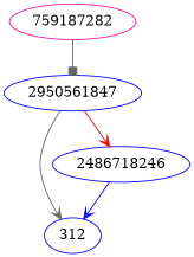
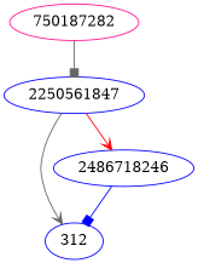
  strict digraph {
    node [color=blue]
    edge [arrowhead=box color=gray40]
-   750187282 [color=deeppink label=759187282]
-   2250561847 [label=2950561847]
+   750187282 [color=deeppink]
+   2250561847
    312
    n4 [label=2486718246]
    750187282 -> 2250561847
    2250561847 -> 312 [arrowhead=vee]
    2250561847 -> n4 [arrowhead=vee color=red]
-   n4 -> 312 [arrowhead=vee color=blue]
+   n4 -> 312 [color=blue]
  }
